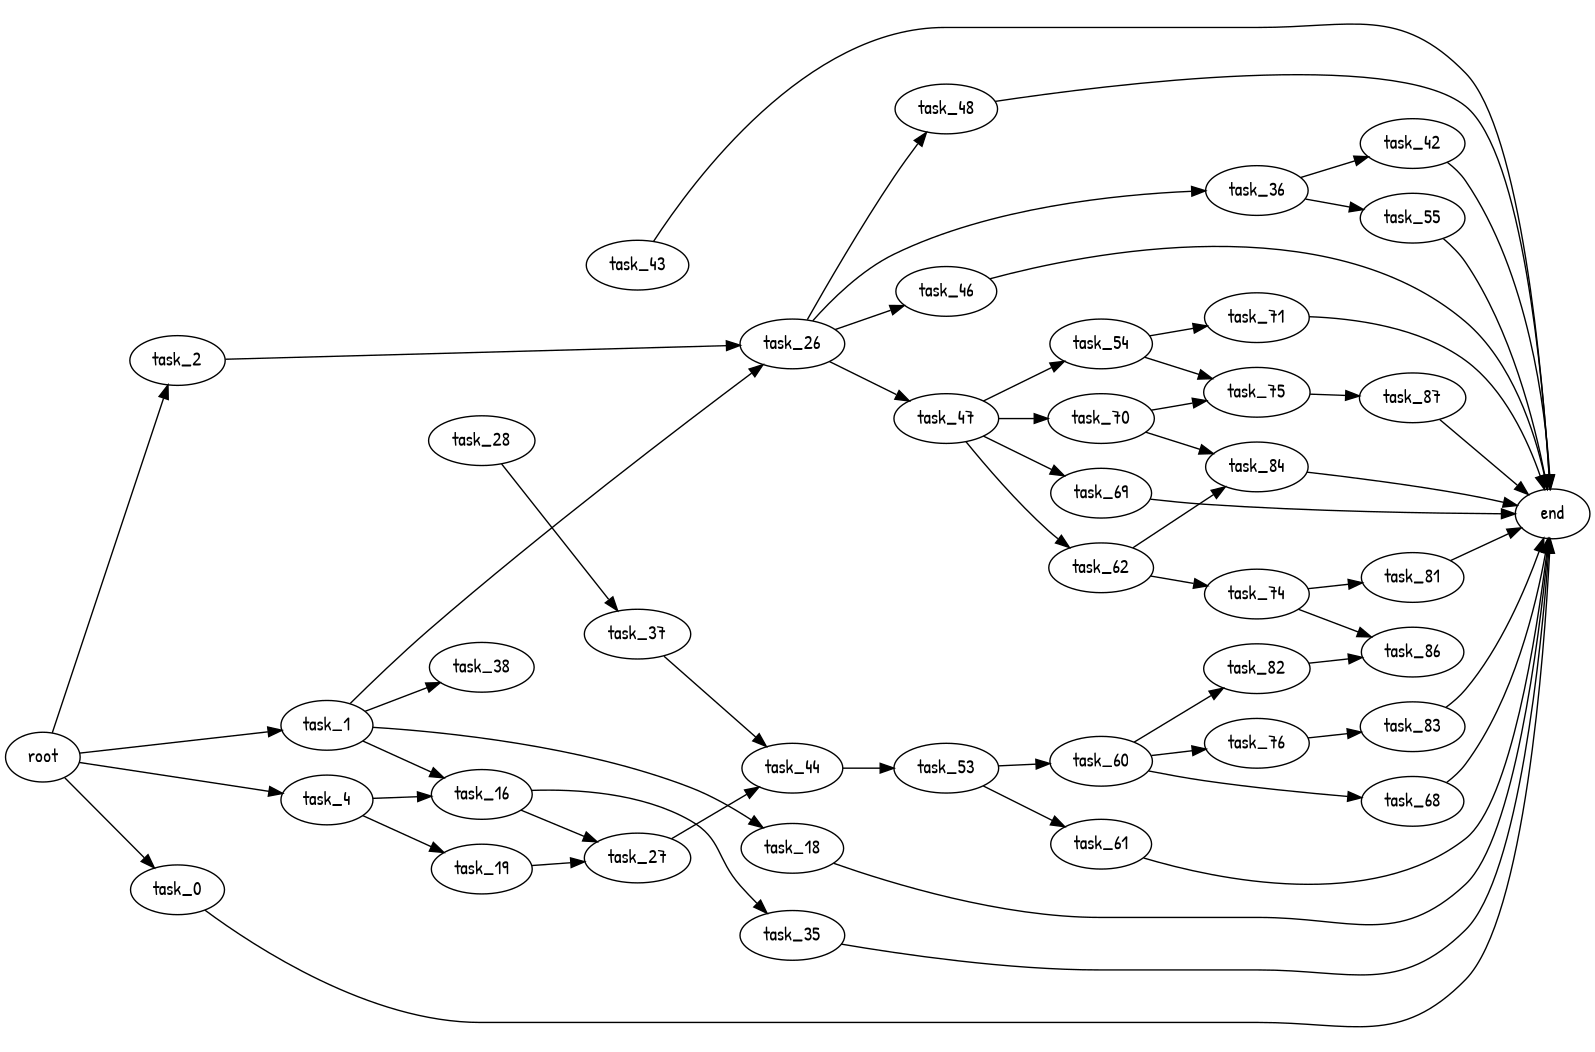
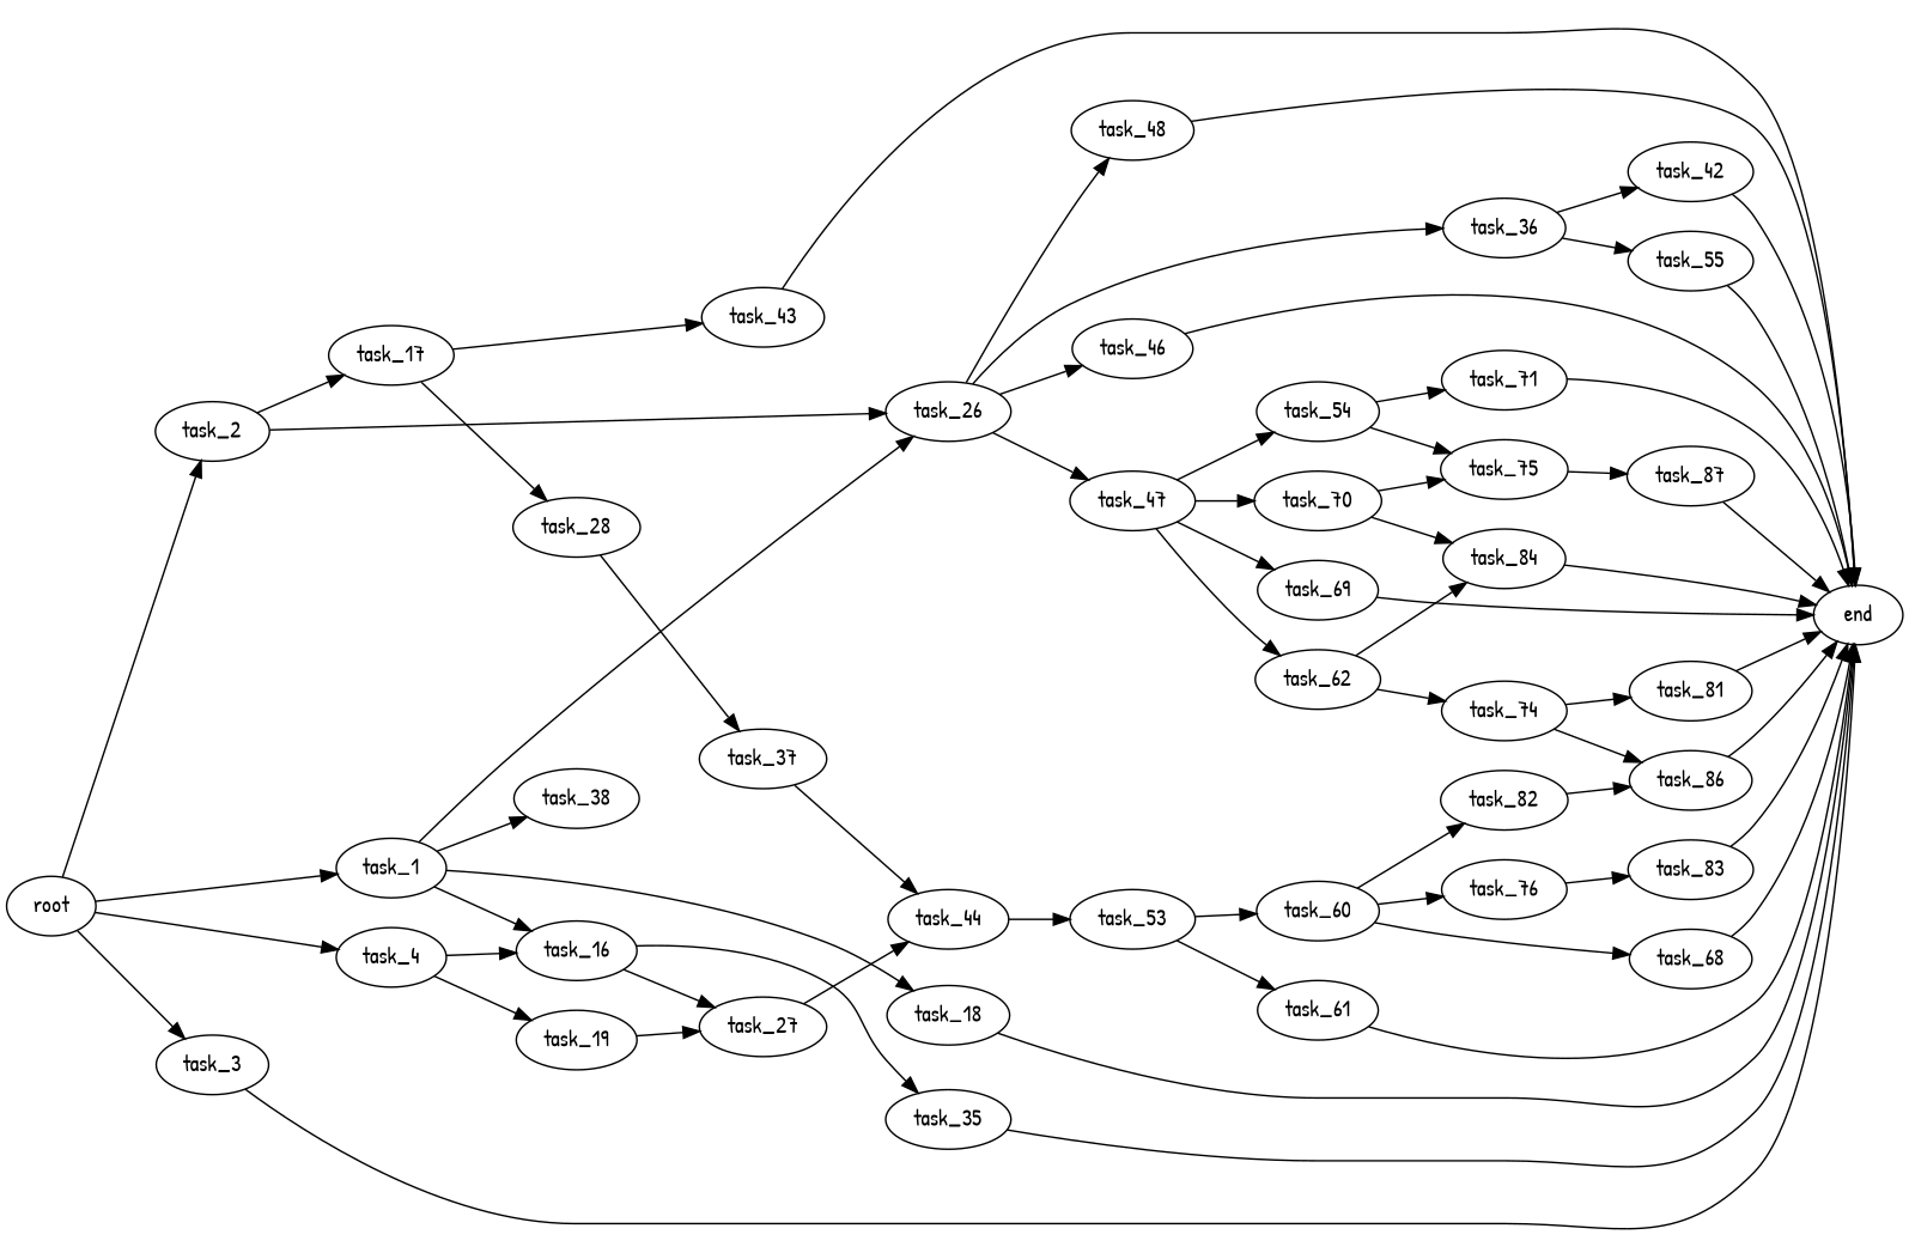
  digraph {
    fontname="Patrick Hand"
    rankdir=LR
    node [fontname="Patrick Hand"]
    edge [fontname="Patrick Hand"]
    root
    task_1
    task_2
-   task_3 [label=task_0]
+   task_3
    task_4
    task_16
    task_18
    task_26
    task_38
+   task_17
    end
    task_19
    task_27
    task_35
    task_36
    task_46
    task_47
    task_48
    task_28
    task_43
    task_44
    task_37
    task_42
    task_55
    task_54
    task_62
    task_69
    task_70
    task_53
    task_60
    task_61
    task_71
    task_75
    task_74
    task_84
    task_68
    task_76
    task_82
    task_87
    task_83
    task_86
    task_81
    root -> task_1
    root -> task_2
    root -> task_3
    root -> task_4
    task_1 -> task_16
    task_1 -> task_18
    task_1 -> task_26
    task_1 -> task_38
    task_2 -> task_26
+   task_2 -> task_17
    task_3 -> end
    task_4 -> task_16
    task_4 -> task_19
    task_16 -> task_27
    task_16 -> task_35
    task_18 -> end
    task_26 -> task_36
    task_26 -> task_46
    task_26 -> task_47
    task_26 -> task_48
+   task_17 -> task_28
+   task_17 -> task_43
    task_19 -> task_27
    task_27 -> task_44
    task_35 -> end
    task_36 -> task_42
    task_36 -> task_55
    task_46 -> end
    task_47 -> task_54
    task_47 -> task_62
    task_47 -> task_69
    task_47 -> task_70
    task_48 -> end
    task_28 -> task_37
    task_43 -> end
    task_44 -> task_53
    task_37 -> task_44
    task_42 -> end
    task_55 -> end
    task_54 -> task_71
    task_54 -> task_75
    task_62 -> task_74
    task_62 -> task_84
    task_69 -> end
    task_70 -> task_75
    task_70 -> task_84
    task_53 -> task_60
    task_53 -> task_61
    task_60 -> task_68
    task_60 -> task_76
    task_60 -> task_82
    task_61 -> end
    task_71 -> end
    task_75 -> task_87
    task_74 -> task_86
    task_74 -> task_81
    task_84 -> end
    task_68 -> end
    task_76 -> task_83
    task_82 -> task_86
    task_87 -> end
    task_83 -> end
+   task_86 -> end
    task_81 -> end
  }
